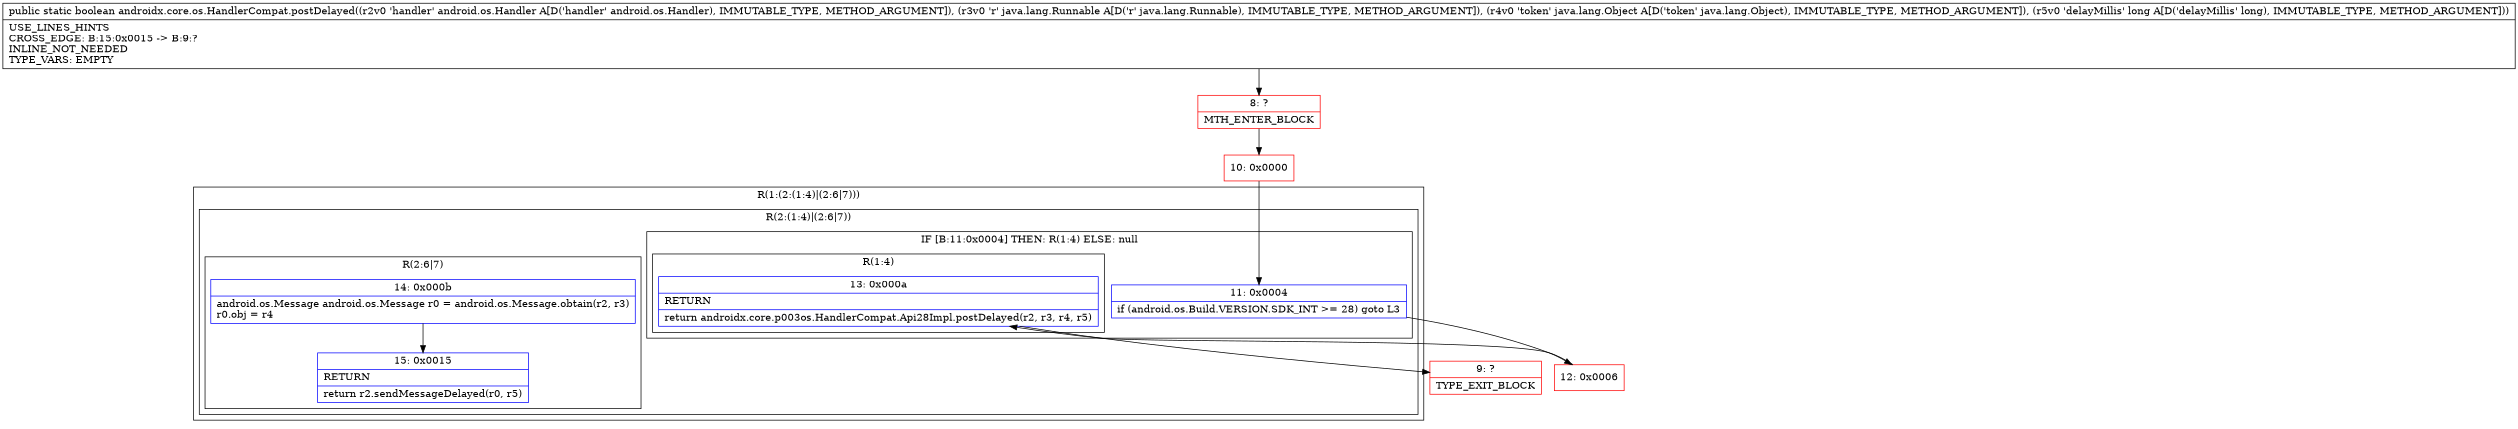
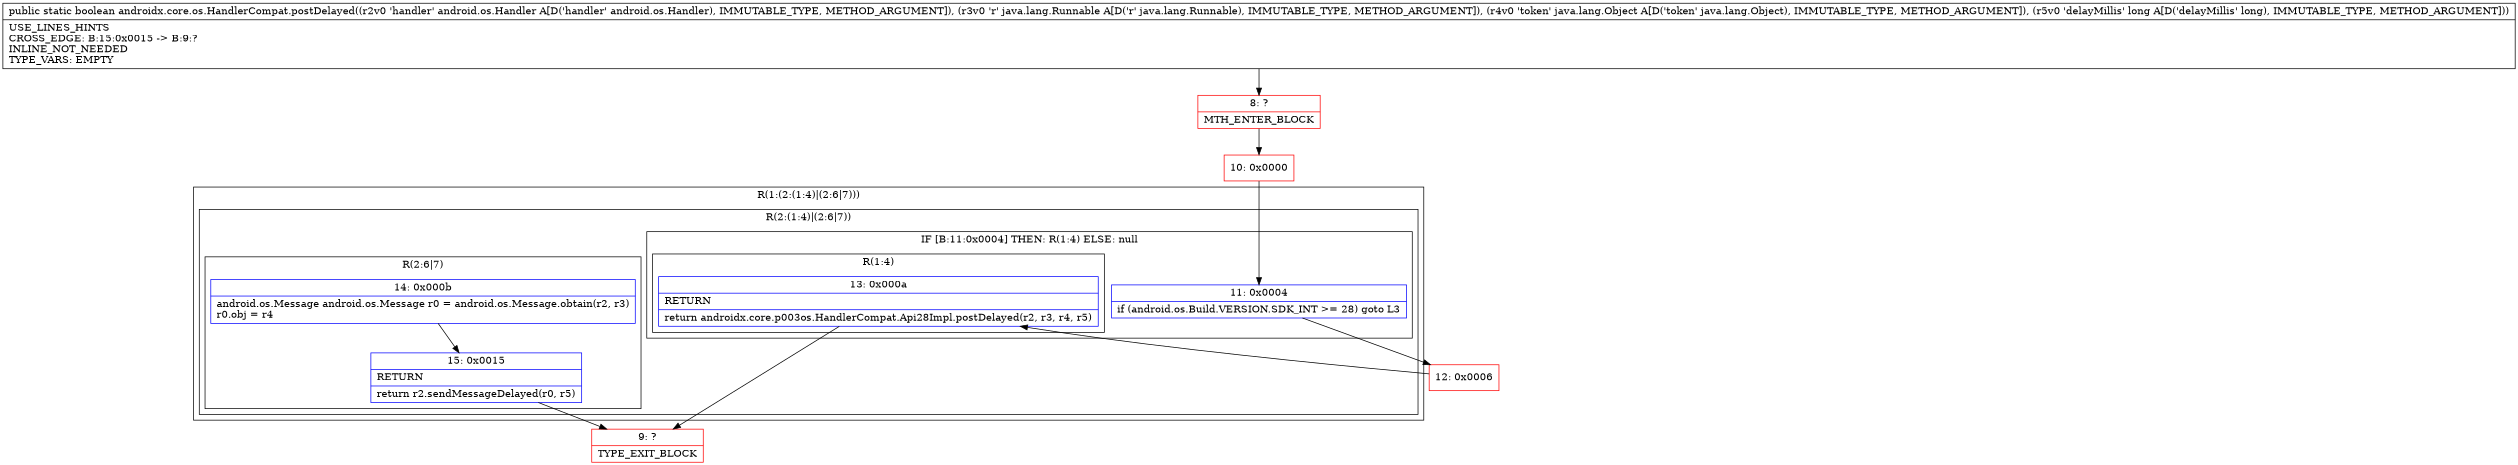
  digraph {
    node [color=blue shape=record]
    n1 [label="{13\:\ 0x000a|RETURN\l|return androidx.core.p003os.HandlerCompat.Api28Impl.postDelayed(r2, r3, r4, r5)\l}"]
    n2 [label="{11\:\ 0x0004|if (android.os.Build.VERSION.SDK_INT \>= 28) goto L3\l}"]
    n3 [label="{14\:\ 0x000b|android.os.Message android.os.Message r0 = android.os.Message.obtain(r2, r3)\lr0.obj = r4\l}"]
    n4 [label="{15\:\ 0x0015|RETURN\l|return r2.sendMessageDelayed(r0, r5)\l}"]
    n5 [color=red label="{9\:\ ?|TYPE_EXIT_BLOCK\l}"]
    n6 [color=red label="{12\:\ 0x0006}"]
    n7 [color=red label="{8\:\ ?|MTH_ENTER_BLOCK\l}"]
    n8 [color=red label="{10\:\ 0x0000}"]
    n9 [label="{public static boolean androidx.core.os.HandlerCompat.postDelayed((r2v0 'handler' android.os.Handler A[D('handler' android.os.Handler), IMMUTABLE_TYPE, METHOD_ARGUMENT]), (r3v0 'r' java.lang.Runnable A[D('r' java.lang.Runnable), IMMUTABLE_TYPE, METHOD_ARGUMENT]), (r4v0 'token' java.lang.Object A[D('token' java.lang.Object), IMMUTABLE_TYPE, METHOD_ARGUMENT]), (r5v0 'delayMillis' long A[D('delayMillis' long), IMMUTABLE_TYPE, METHOD_ARGUMENT]))  | USE_LINES_HINTS\lCROSS_EDGE: B:15:0x0015 \-\> B:9:?\lINLINE_NOT_NEEDED\lTYPE_VARS: EMPTY\l}" color=""]
    subgraph cluster_1 {
      label="R(1:(2:(1:4)|(2:6|7)))"
      subgraph cluster_2 {
        label="R(2:(1:4)|(2:6|7))"
        subgraph cluster_3 {
          label="IF [B:11:0x0004] THEN: R(1:4) ELSE: null"
          n2
          subgraph cluster_4 {
            label="R(1:4)"
            n1
          }
        }
        subgraph cluster_5 {
          label="R(2:6|7)"
          n3
          n4
        }
      }
    }
    n1 -> n5
    n2 -> n6
    n3 -> n4
+   n4 -> n5
    n6 -> n1
    n7 -> n8
    n8 -> n2
    n9 -> n7
  }
